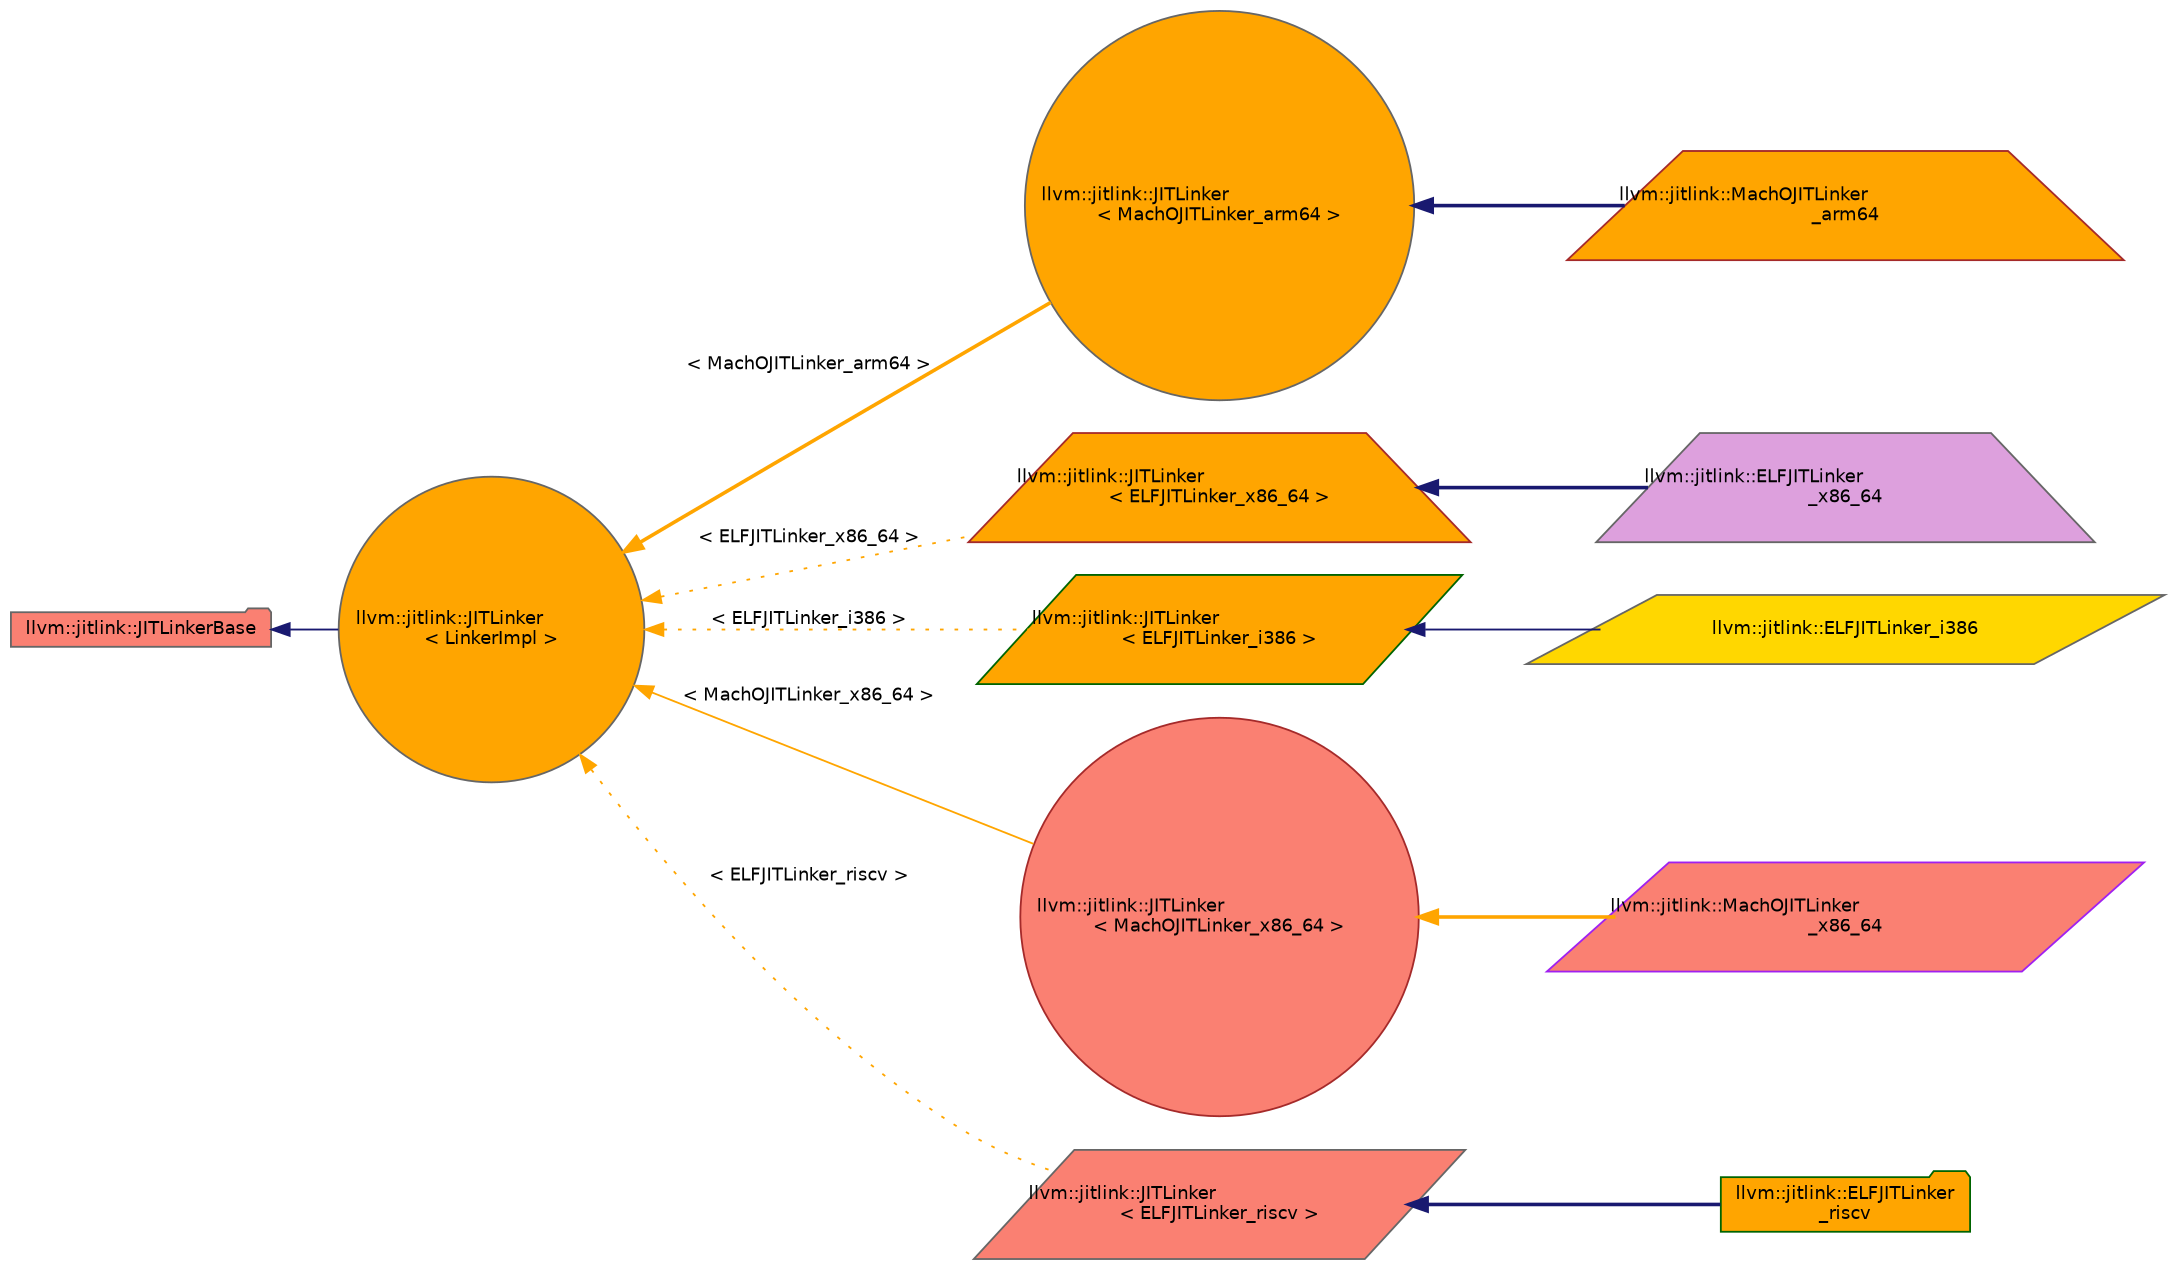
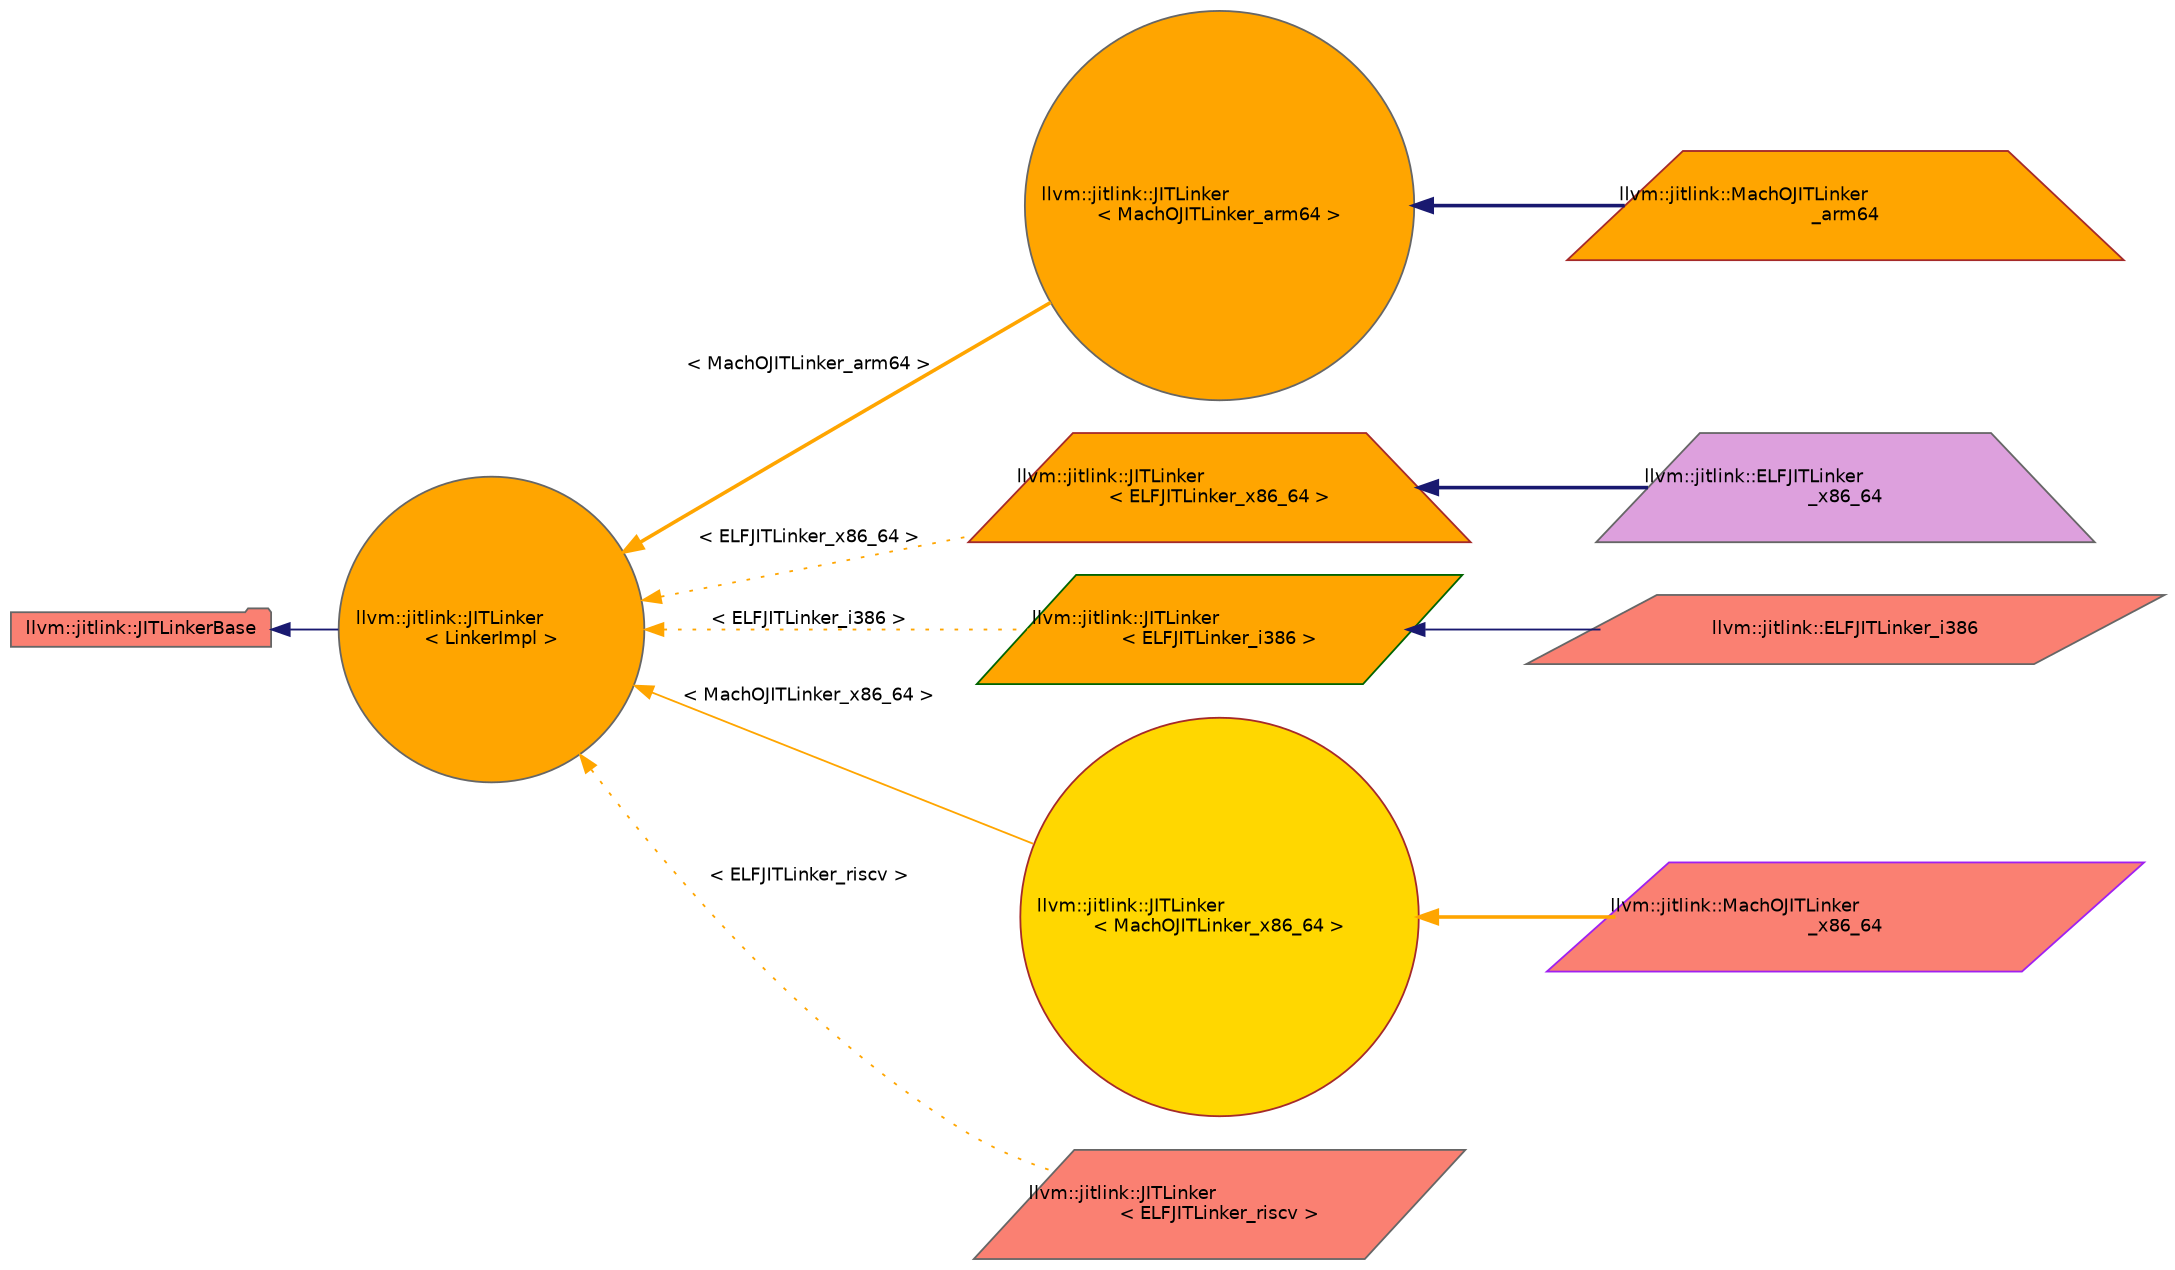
  digraph {
    rankdir=LR
    node [color=gray40 fillcolor=orange fontname=Helvetica fontsize=10 shape=parallelogram style=filled]
    edge [color=orange dir=back fontname=Helvetica fontsize=10 labelfontname=Helvetica labelfontsize=10 style=bold]
    n1 [fontcolor=black height=0.2 label="llvm::jitlink::JITLinker\l\< LinkerImpl \>" shape=circle width=0.4]
    n2 [height=0.2 label="llvm::jitlink::JITLinker\l\< MachOJITLinker_arm64 \>" shape=circle width=0.4]
    n3 [color=brown height=0.2 label="llvm::jitlink::JITLinker\l\< ELFJITLinker_x86_64 \>" shape=trapezium width=0.4]
    n4 [color=darkgreen height=0.2 label="llvm::jitlink::JITLinker\l\< ELFJITLinker_i386 \>" width=0.4]
-   n5 [color=brown fillcolor=salmon height=0.2 label="llvm::jitlink::JITLinker\l\< MachOJITLinker_x86_64 \>" shape=circle width=0.4]
+   n5 [color=brown fillcolor=gold height=0.2 label="llvm::jitlink::JITLinker\l\< MachOJITLinker_x86_64 \>" shape=circle width=0.4]
    n6 [fillcolor=salmon height=0.2 label="llvm::jitlink::JITLinker\l\< ELFJITLinker_riscv \>" width=0.4]
    n7 [color=brown height=0.2 label="llvm::jitlink::MachOJITLinker\l_arm64" shape=trapezium width=0.4]
    n8 [fillcolor=plum height=0.2 label="llvm::jitlink::ELFJITLinker\l_x86_64" shape=trapezium width=0.4]
-   n9 [fillcolor=gold height=0.2 label="llvm::jitlink::ELFJITLinker_i386" width=0.4]
+   n9 [fillcolor=salmon height=0.2 label="llvm::jitlink::ELFJITLinker_i386" width=0.4]
    n10 [color=purple fillcolor=salmon height=0.2 label="llvm::jitlink::MachOJITLinker\l_x86_64" width=0.4]
-   n11 [color=darkgreen height=0.2 label="llvm::jitlink::ELFJITLinker\l_riscv" shape=folder width=0.4]
    n12 [fillcolor=salmon height=0.2 label="llvm::jitlink::JITLinkerBase" shape=folder width=0.4]
    n1 -> n2 [label=" \< MachOJITLinker_arm64 \>"]
    n1 -> n3 [label=" \< ELFJITLinker_x86_64 \>" style=dotted]
    n1 -> n4 [label=" \< ELFJITLinker_i386 \>" style=dotted]
    n1 -> n5 [label=" \< MachOJITLinker_x86_64 \>" style=solid]
    n1 -> n6 [label=" \< ELFJITLinker_riscv \>" style=dotted]
    n2 -> n7 [color=midnightblue]
    n3 -> n8 [color=midnightblue]
    n4 -> n9 [color=midnightblue style=solid]
    n5 -> n10
-   n6 -> n11 [color=midnightblue]
    n12 -> n1 [color=midnightblue style=solid]
  }
